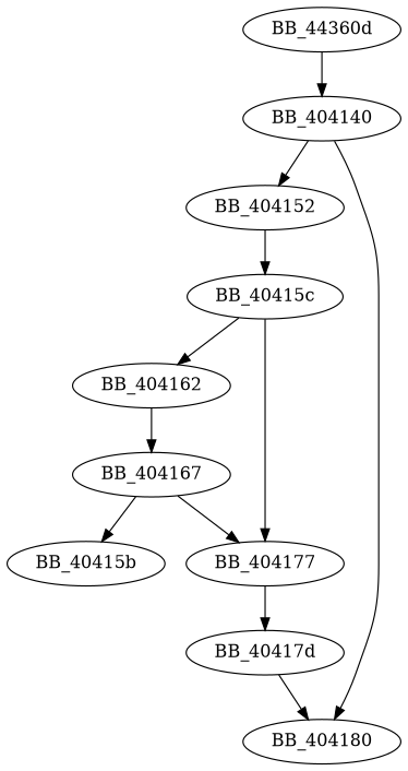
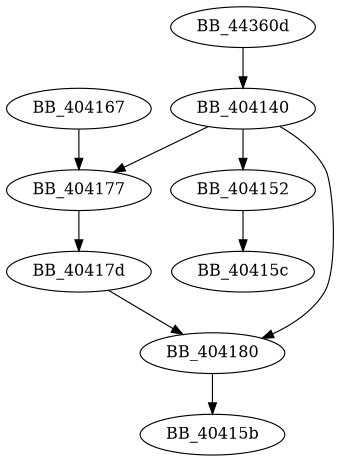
  digraph {
    BB_404140
    BB_404152
    BB_404180
    BB_40415c
    BB_40415b
-   BB_404162
    BB_404177
    BB_404167
    BB_40417d
    BB_44360d
    BB_404140 -> BB_404152
    BB_404140 -> BB_404180
    BB_404152 -> BB_40415c
-   BB_404167 -> BB_40415b
-   BB_40415c -> BB_404162
-   BB_40415c -> BB_404177
-   BB_404162 -> BB_404167
+   BB_404180 -> BB_40415b
+   BB_404140 -> BB_404177
    BB_404177 -> BB_40417d
    BB_404167 -> BB_404177
    BB_40417d -> BB_404180
    BB_44360d -> BB_404140
  }
